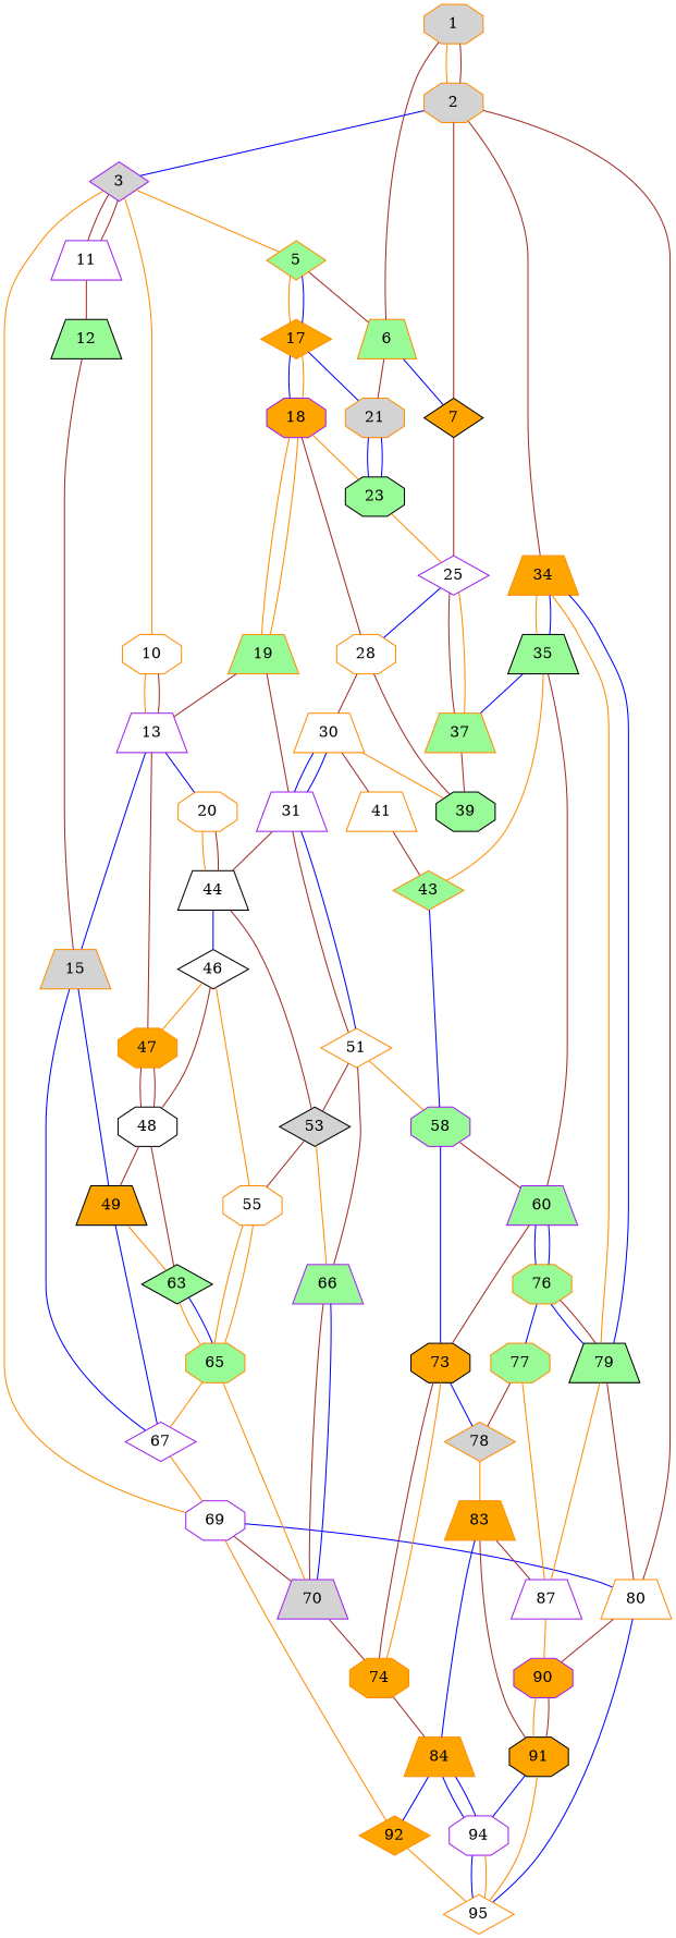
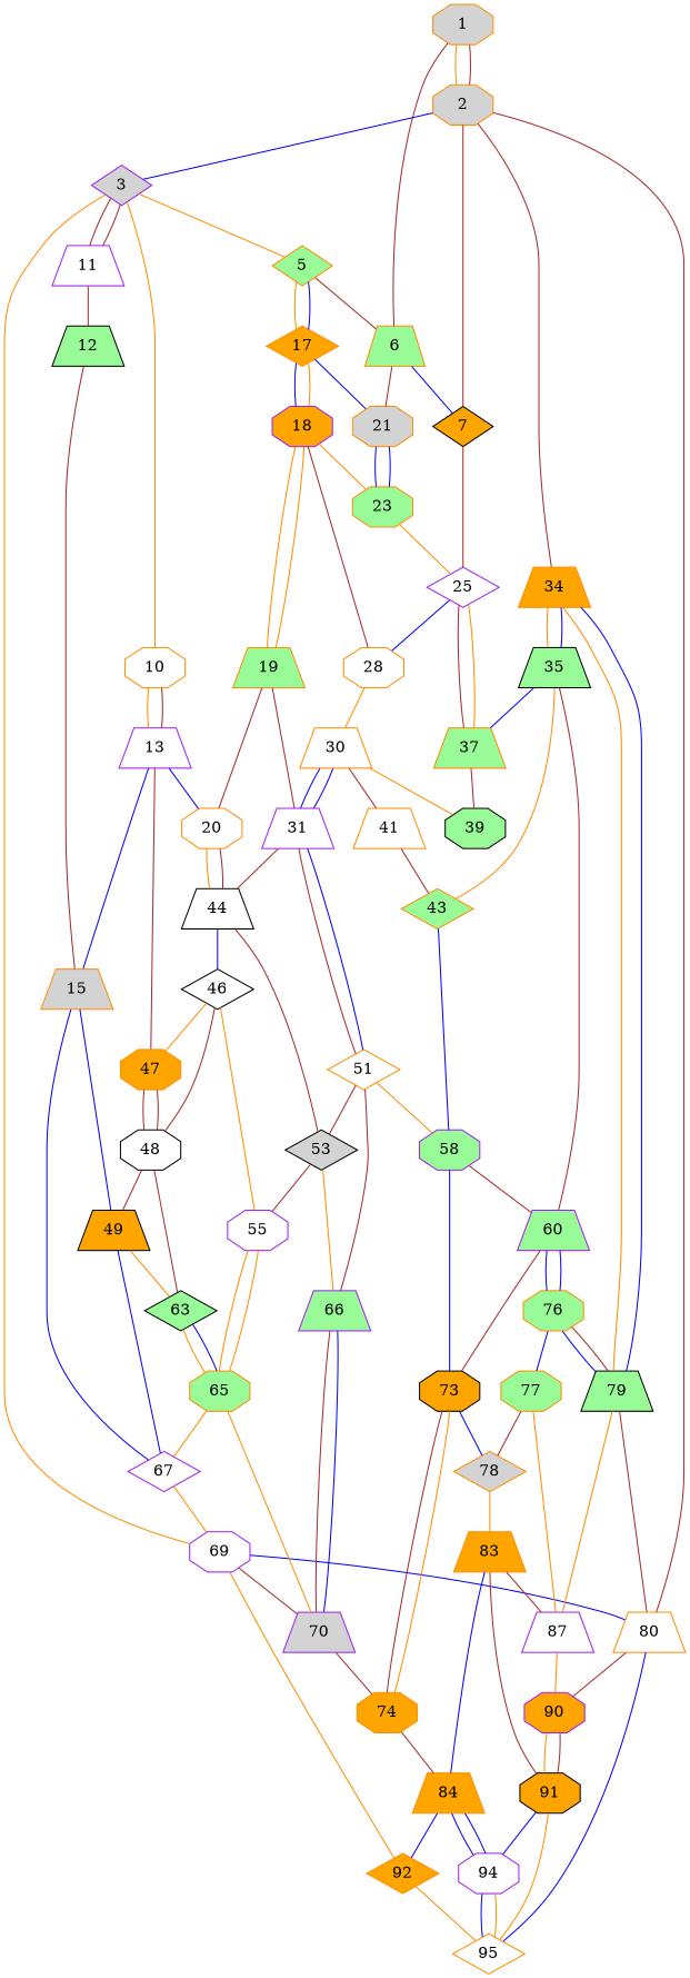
  graph {
    node [color=darkorange fillcolor=white shape=octagon style=filled]
    edge [color=brown]
    1 [fillcolor=lightgrey]
    2 [fillcolor=lightgrey super="+33"]
    6 [fillcolor=palegreen shape=trapezium super="+9"]
    7 [color=black fillcolor=orange shape=diamond super="+8"]
    3 [color=purple fillcolor=lightgrey shape=diamond super="+4"]
    34 [fillcolor=orange shape=trapezium]
    80 [shape=trapezium super="+98"]
    25 [color=purple shape=diamond super="+26"]
    5 [fillcolor=palegreen shape=diamond]
    10
    11 [color=purple shape=trapezium]
    69 [color=purple super="+93"]
    35 [color=black fillcolor=palegreen shape=trapezium super="+36"]
    79 [color=black fillcolor=palegreen shape=trapezium super="+81"]
    90 [color=purple fillcolor=orange]
    95 [shape=diamond super="+96"]
    17 [fillcolor=orange shape=diamond]
    13 [color=purple shape=trapezium super="+14"]
    12 [color=black fillcolor=palegreen shape=trapezium super="+16"]
    70 [color=purple fillcolor=lightgrey shape=trapezium super="+71"]
    92 [fillcolor=orange shape=diamond]
    21 [fillcolor=lightgrey super="+22"]
    18 [color=purple fillcolor=orange super="+27"]
-   23 [color=black fillcolor=palegreen super="+24"]
+   23 [fillcolor=palegreen super="+24"]
    28 [super="+29"]
    37 [fillcolor=palegreen shape=trapezium super="+38"]
    15 [fillcolor=lightgrey shape=trapezium super="+50"]
    20
    47 [fillcolor=orange]
    49 [color=black fillcolor=orange shape=trapezium super="+64"]
    67 [color=purple shape=diamond super="+68"]
    44 [color=black shape=trapezium super="+45"]
    48 [color=black super="+62"]
    63 [color=black fillcolor=palegreen shape=diamond]
    19 [fillcolor=palegreen shape=trapezium]
    31 [color=purple shape=trapezium super="+32"]
    30 [shape=trapezium super="+40"]
    39 [color=black fillcolor=palegreen]
    51 [shape=diamond super="+52"]
    46 [color=black shape=diamond super="+56"]
    53 [color=black fillcolor=lightgrey shape=diamond super="+54"]
    41 [shape=trapezium super="+42"]
    43 [fillcolor=palegreen shape=diamond super="+57"]
    58 [color=purple fillcolor=palegreen super="+59"]
    66 [color=purple fillcolor=palegreen shape=trapezium]
    60 [color=purple fillcolor=palegreen shape=trapezium super="+61"]
    87 [color=purple shape=trapezium super="+88"]
    73 [color=black fillcolor=orange super="+75"]
    76 [fillcolor=palegreen]
-   55
+   55 [color=purple]
    65 [fillcolor=palegreen super="+72"]
    74 [fillcolor=orange]
    78 [fillcolor=lightgrey shape=diamond super="+82"]
    77 [fillcolor=palegreen super="+86"]
    84 [fillcolor=orange shape=trapezium super="+85"]
    83 [fillcolor=orange shape=trapezium super="+89"]
    94 [color=purple]
    91 [color=black fillcolor=orange super="+97"]
    1 -- 2 [color=darkorange]
    1 -- 2
    1 -- 6
    2 -- 7
    2 -- 3 [color=blue]
    2 -- 34
    2 -- 80
    6 -- 7 [color=blue]
    6 -- 21
    7 -- 25
    3 -- 5 [color=darkorange]
    3 -- 10 [color=darkorange]
    3 -- 11
    3 -- 11
    3 -- 69 [color=darkorange]
    34 -- 35 [color=darkorange]
    34 -- 35 [color=blue]
    34 -- 79 [color=darkorange]
    34 -- 79 [color=blue]
    80 -- 90
    80 -- 95 [color=blue]
    25 -- 28 [color=blue]
    25 -- 37
    25 -- 37 [color=darkorange]
    5 -- 6
    5 -- 17 [color=darkorange]
    5 -- 17 [color=blue]
    10 -- 13 [color=darkorange]
    10 -- 13
    11 -- 12 [weight=2]
    69 -- 80 [color=blue]
    69 -- 70
    69 -- 92 [color=darkorange]
    35 -- 37 [color=blue]
    35 -- 43 [color=darkorange]
    35 -- 60
    79 -- 80
    79 -- 87 [color=darkorange]
    90 -- 91 [color=darkorange]
    90 -- 91
    17 -- 21 [color=blue]
    17 -- 18 [color=blue]
    17 -- 18 [color=darkorange]
    13 -- 15 [color=blue]
    13 -- 20 [color=blue]
    13 -- 47
    12 -- 15
    70 -- 74
    92 -- 95 [color=darkorange]
    21 -- 23 [color=blue weight=2]
    21 -- 23 [color=blue]
    18 -- 23 [color=darkorange]
    18 -- 28
    18 -- 19 [color=darkorange]
    18 -- 19 [color=darkorange]
    23 -- 25 [color=darkorange]
-   28 -- 30
-   28 -- 39
+   28 -- 30 [color=darkorange]
    37 -- 39
    15 -- 49 [color=blue]
    15 -- 67 [color=blue]
    20 -- 44 [color=darkorange]
    20 -- 44
    47 -- 48
    47 -- 48
    49 -- 67 [color=blue]
    49 -- 63 [color=darkorange]
    67 -- 69 [color=darkorange]
    44 -- 46 [color=blue]
    44 -- 53
    48 -- 49
    48 -- 63
    63 -- 65 [color=darkorange]
    63 -- 65 [color=blue]
-   19 -- 13
+   19 -- 20
    19 -- 31
    31 -- 44
    31 -- 51
    31 -- 51 [color=blue]
    30 -- 31 [color=blue]
    30 -- 31 [color=blue]
    30 -- 39 [color=darkorange]
    30 -- 41
    51 -- 53
    51 -- 58 [color=darkorange]
    51 -- 66
    46 -- 47 [color=darkorange]
    46 -- 48
    46 -- 55 [color=darkorange]
    53 -- 66 [color=darkorange]
    53 -- 55
    41 -- 43 [weight=2]
    43 -- 58 [color=blue]
    58 -- 60
    58 -- 73 [color=blue]
    66 -- 70
    66 -- 70 [color=blue]
    60 -- 73
    60 -- 76 [color=blue]
    60 -- 76 [color=blue]
    87 -- 90 [color=darkorange]
    73 -- 74
    73 -- 74 [color=darkorange]
    73 -- 78 [color=blue]
    76 -- 79 [color=blue]
    76 -- 79
    76 -- 77 [color=blue]
    55 -- 65 [color=darkorange]
    55 -- 65 [color=darkorange]
    65 -- 70 [color=darkorange]
    65 -- 67 [color=darkorange]
    74 -- 84
    78 -- 83 [color=darkorange]
    77 -- 87 [color=darkorange]
    77 -- 78 [weight=2]
    84 -- 92 [color=blue]
    84 -- 94 [color=blue]
    84 -- 94 [color=blue]
    83 -- 87
    83 -- 84 [color=blue]
    83 -- 91
    94 -- 95 [color=blue]
    94 -- 95 [color=darkorange]
    91 -- 95 [color=darkorange]
    91 -- 94 [color=blue]
  }
